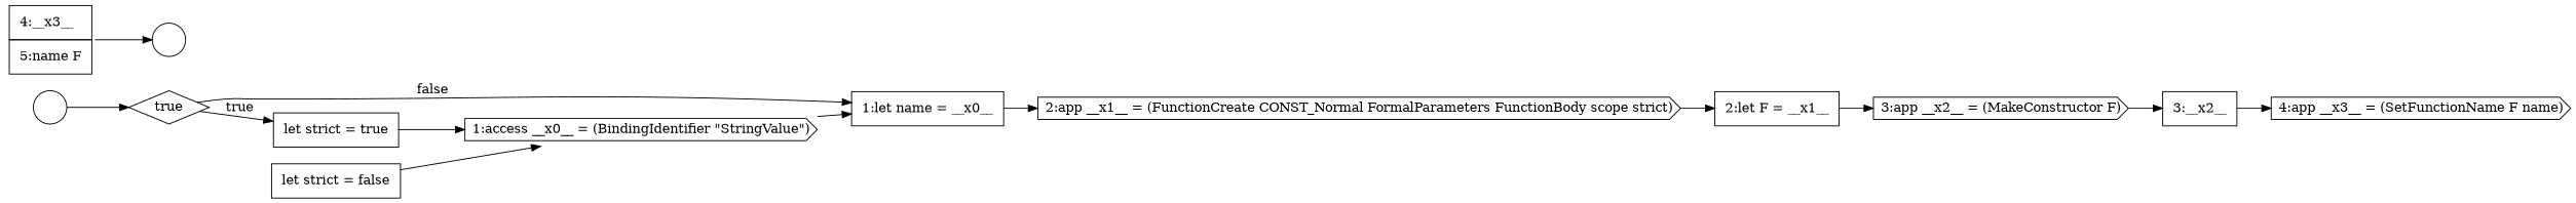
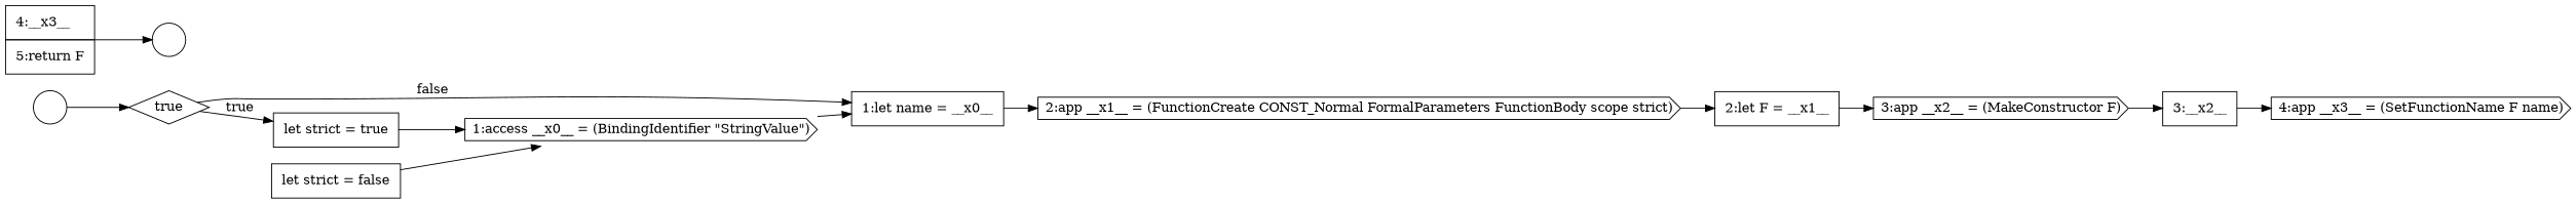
  digraph {
    rankdir=LR
    node [color=black fillcolor=white shape=none style=filled]
    edge [color=black]
    n1 [label=<<font color="black">     <table border="0" cellborder="1" cellspacing="0" cellpadding="10">       <tr><td align="left">2:let F = __x1__</td></tr>     </table>   </font>> margin=0]
    n2 [label=<<font color="black">3:app __x2__ = (MakeConstructor F)</font>> shape=cds]
    n3 [label=<<font color="black">     <table border="0" cellborder="1" cellspacing="0" cellpadding="10">       <tr><td align="left">3:__x2__</td></tr>     </table>   </font>> margin=0]
    n4 [label=<<font color="black">1:access __x0__ = (BindingIdentifier &quot;StringValue&quot;)</font>> shape=cds]
    n5 [label=<<font color="black">     <table border="0" cellborder="1" cellspacing="0" cellpadding="10">       <tr><td align="left">1:let name = __x0__</td></tr>     </table>   </font>> margin=0]
    n6 [label=<<font color="black">2:app __x1__ = (FunctionCreate CONST_Normal FormalParameters FunctionBody scope strict)</font>> shape=cds]
    n7 [label=<<font color="black">4:app __x3__ = (SetFunctionName F name)</font>> shape=cds]
    n8 [label=" " shape=circle]
    n9 [label=<<font color="black">true</font>> shape=diamond]
    n10 [label=<<font color="black">     <table border="0" cellborder="1" cellspacing="0" cellpadding="10">       <tr><td align="left">let strict = true</td></tr>     </table>   </font>> margin=0]
-   n11 [label=<<font color="black">     <table border="0" cellborder="1" cellspacing="0" cellpadding="10">       <tr><td align="left">4:__x3__</td></tr>       <tr><td align="left">5:name F</td></tr>     </table>   </font>> margin=0]
+   n11 [label=<<font color="black">     <table border="0" cellborder="1" cellspacing="0" cellpadding="10">       <tr><td align="left">4:__x3__</td></tr>       <tr><td align="left">5:return F</td></tr>     </table>   </font>> margin=0]
    n12 [label=" " shape=circle]
    n13 [label=<<font color="black">     <table border="0" cellborder="1" cellspacing="0" cellpadding="10">       <tr><td align="left">let strict = false</td></tr>     </table>   </font>> margin=0]
    n1 -> n2
    n2 -> n3
    n3 -> n7
    n4 -> n5
    n5 -> n6
    n6 -> n1
    n8 -> n9
    n9 -> n5 [label=<<font color="black">false</font>>]
    n9 -> n10 [label=<<font color="black">true</font>>]
    n10 -> n4
    n11 -> n12
    n13 -> n4
  }
